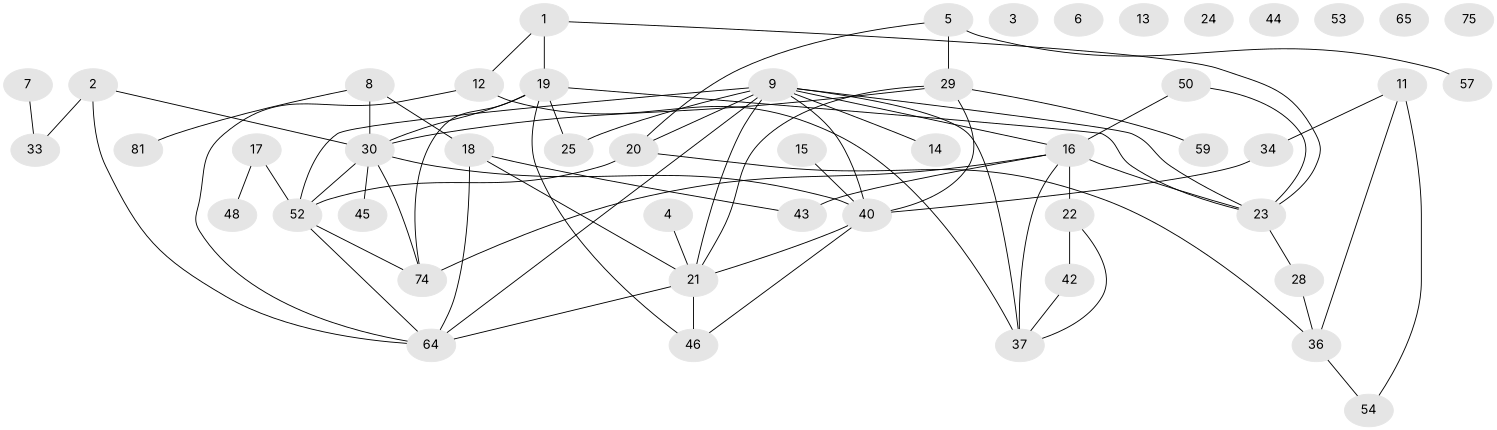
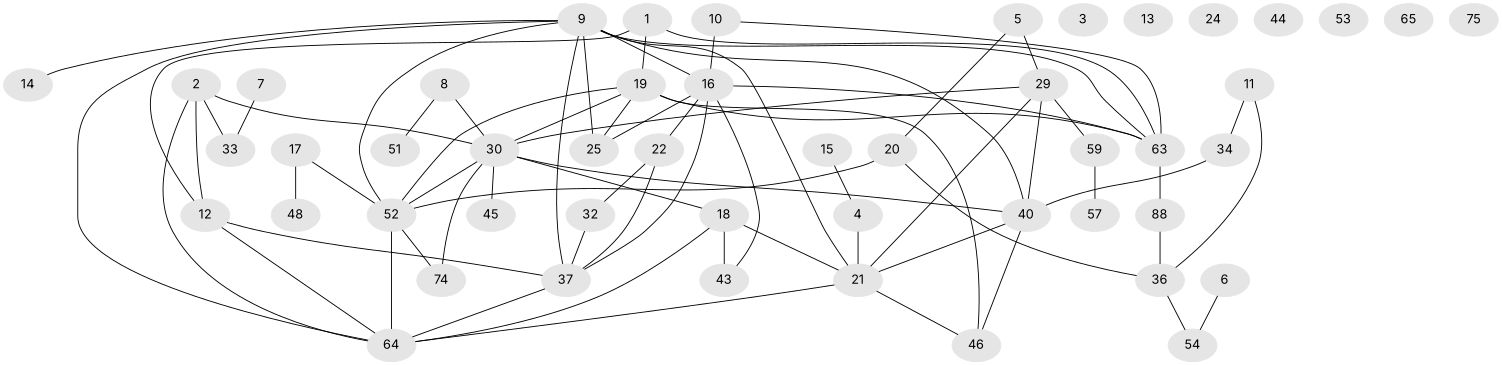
  graph {
    fontname=Inter
    node [color=gray90 fontname=Inter style=filled]
    edge [fontname=Inter]
    12 [super="+35"]
    64 [super="+66"]
    37 [super="+58"]
    1
    19 [super="+31"]
-   23 [super="+73"]
+   23 [super="+73" label=63]
    30 [super="+38"]
    25 [super="+27"]
    52 [super="+62"]
    46
-   28 [super="+68"]
+   28 [super="+68" label=88]
    2 [super="+69"]
    33
    22 [super="+63"]
-   32 [label=42]
+   32
    40 [super="+61"]
    74
    45
    3 [super="+70"]
    n20 [label=21 super="+47"]
    4
    5 [super="+56"]
    20
    29 [super="+60"]
    57 [super="+71"]
    36 [super="+55"]
    59
    6
    7
    8 [super="+34"]
    18 [super="+50"]
-   51 [label=81]
+   51
    43 [super="+49"]
    9 [super="+42"]
    14 [super="+26"]
    16 [super="+21"]
-   10 [label=50]
+   10
    11 [super="+67"]
    n39 [label=34]
    54
    13
    15
    48 [super="+72"]
    17
    24
    44 [super="+76"]
    53
    65
    75
    12 -- 64
    12 -- 37
+   37 -- 64
    1 -- 12
    1 -- 19
    1 -- 23
    19 -- 23
    19 -- 30
    19 -- 25
-   19 -- 74
+   19 -- 52
    19 -- 46
    23 -- 28
    30 -- 52
    30 -- 40
    30 -- 74
    30 -- 45
    52 -- 64
    52 -- 74
    28 -- 36
+   2 -- 12
    2 -- 64
    2 -- 30
    2 -- 33
    22 -- 37
    22 -- 32
    32 -- 37
    40 -- 46
    40 -- n20
    n20 -- 64
    n20 -- 46
    4 -- n20
    5 -- 20
    5 -- 29
-   5 -- 57
+   59 -- 57
    20 -- 52
    20 -- 36
    29 -- 30
    29 -- 40
    29 -- n20
    29 -- 59
    36 -- 54
    7 -- 33
    8 -- 30
-   8 -- 18
+   30 -- 18
    8 -- 51
    18 -- 64
    18 -- n20
    18 -- 43 [weight=2]
    9 -- 64
    9 -- 37
    9 -- 23
    9 -- 25
    9 -- 52
    9 -- 40
    9 -- n20
-   9 -- 20
    9 -- 14
    9 -- 16
    16 -- 37
    16 -- 23
    16 -- 22
-   16 -- 74
+   16 -- 25
    16 -- 43
    10 -- 23
    10 -- 16
    11 -- 36
    11 -- n39
-   11 -- 54
+   6 -- 54
    n39 -- 40
-   15 -- 40
+   15 -- 4
    17 -- 52
    17 -- 48
  }
